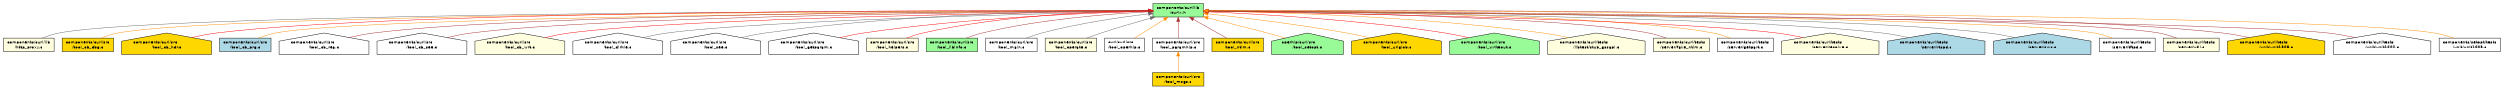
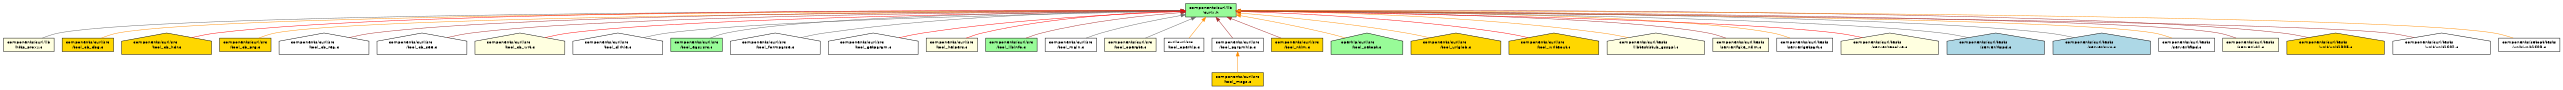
  digraph {
    node [color=black fillcolor=white fontname=Helvetica fontsize=10 shape=box style=filled]
    edge [color=darkorange dir=back fontname=Helvetica fontsize=10 labelfontname=Helvetica labelfontsize=10 style=solid]
    n1 [fillcolor=palegreen fontcolor=black height=0.2 label="components/curl/lib\l/curlx.h" width=0.4]
    n2 [fillcolor=lightyellow height=0.2 label="components/curl/lib\l/http_proxy.c" width=0.4]
    n3 [fillcolor=gold height=0.2 label="components/curl/src\l/tool_cb_dbg.c" width=0.4]
    n4 [fillcolor=gold height=0.2 label="components/curl/src\l/tool_cb_hdr.c" shape=house width=0.4]
-   n5 [fillcolor=lightblue height=0.2 label="components/curl/src\l/tool_cb_prg.c" width=0.4]
+   n5 [fillcolor=gold height=0.2 label="components/curl/src\l/tool_cb_prg.c" width=0.4]
    n6 [height=0.2 label="components/curl/src\l/tool_cb_rea.c" shape=house width=0.4]
    n7 [height=0.2 label="components/curl/src\l/tool_cb_see.c" shape=house width=0.4]
    n8 [fillcolor=lightyellow height=0.2 label="components/curl/src\l/tool_cb_wrt.c" shape=house width=0.4]
    n9 [height=0.2 label="components/curl/src\l/tool_dirhie.c" shape=house width=0.4]
-   n11 [height=0.2 label="components/curl/src\l/tool_see.c" shape=house width=0.4]
+   n10 [fillcolor=palegreen height=0.2 label="components/curl/src\l/tool_easysrc.c" width=0.4]
+   n11 [height=0.2 label="components/curl/src\l/tool_formparse.c" shape=house width=0.4]
    n12 [height=0.2 label="components/curl/src\l/tool_getparam.c" shape=house width=0.4]
    n13 [fillcolor=lightyellow height=0.2 label="components/curl/src\l/tool_helpers.c" width=0.4]
    n14 [fillcolor=palegreen height=0.2 label="components/curl/src\l/tool_libinfo.c" width=0.4]
    n15 [height=0.2 label="components/curl/src\l/tool_main.c" width=0.4]
    n16 [fillcolor=lightyellow height=0.2 label="components/curl/src\l/tool_operate.c" width=0.4]
    n17 [height=0.2 label="curl/curl/src\l/tool_operhlp.c" width=0.4]
    n18 [height=0.2 label="components/curl/src\l/tool_paramhlp.c" width=0.4]
    n19 [fillcolor=gold height=0.2 label="components/curl/src\l/tool_ntlm.c" width=0.4]
    n20 [fillcolor=palegreen height=0.2 label="operhlp/curl/src\l/tool_setopt.c" shape=house width=0.4]
    n21 [fillcolor=gold height=0.2 label="components/curl/src\l/tool_urlglob.c" shape=house width=0.4]
-   n22 [fillcolor=palegreen height=0.2 label="components/curl/src\l/tool_writeout.c" shape=house width=0.4]
+   n22 [fillcolor=gold height=0.2 label="components/curl/src\l/tool_writeout.c" shape=house width=0.4]
    n23 [fillcolor=lightyellow height=0.2 label="components/curl/tests\l/libtest/stub_gssapi.c" shape=house width=0.4]
    n24 [fillcolor=lightyellow height=0.2 label="components/curl/tests\l/server/fake_ntlm.c" width=0.4]
    n25 [height=0.2 label="components/curl/tests\l/server/getpart.c" width=0.4]
    n26 [fillcolor=lightyellow height=0.2 label="components/curl/tests\l/server/resolve.c" shape=house width=0.4]
    n27 [fillcolor=lightblue height=0.2 label="components/curl/tests\l/server/rtspd.c" shape=house width=0.4]
    n28 [fillcolor=lightblue height=0.2 label="components/curl/tests\l/server/sws.c" shape=house width=0.4]
    n29 [height=0.2 label="components/curl/tests\l/server/tftpd.c" width=0.4]
    n30 [fillcolor=lightyellow height=0.2 label="components/curl/tests\l/server/util.c" width=0.4]
    n31 [fillcolor=gold height=0.2 label="components/curl/tests\l/unit/unit1305.c" shape=house width=0.4]
    n32 [height=0.2 label="components/curl/tests\l/unit/unit1602.c" shape=house width=0.4]
    n33 [height=0.2 label="components/setopt/tests\l/unit/unit1603.c" width=0.4]
    n34 [fillcolor=gold height=0.2 label="components/curl/src\l/tool_msgs.c" width=0.4]
    n1 -> n2 [color=gray40]
    n1 -> n3
    n1 -> n4 [color=red]
    n1 -> n5
    n1 -> n6 [color=brown]
    n1 -> n7 [color=brown]
    n1 -> n8 [color=red]
    n1 -> n9 [color=gray40]
+   n1 -> n10 [color=gray40]
    n1 -> n11 [color=gray40]
    n1 -> n12 [color=red]
    n1 -> n13 [color=red]
    n1 -> n14 [color=brown]
    n1 -> n15 [color=gray40]
    n1 -> n16 [color=gray40]
    n1 -> n17
    n1 -> n18 [color=brown]
    n1 -> n19 [color=brown]
    n1 -> n20
    n1 -> n21
    n1 -> n22 [color=red]
    n1 -> n23
    n1 -> n24 [color=brown]
    n1 -> n25
    n1 -> n26 [color=red]
    n1 -> n27 [color=gray40]
    n1 -> n28 [color=gray40]
    n1 -> n29
    n1 -> n30 [color=brown]
    n1 -> n31 [color=brown]
    n1 -> n32 [color=brown]
    n1 -> n33
    n18 -> n34
  }
